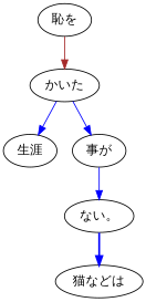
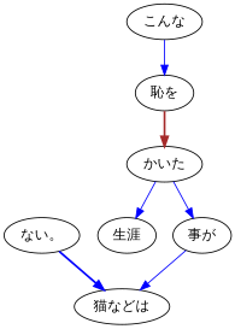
  digraph {
    edge [color=blue style=solid]
    n1 [label="猫などは"]
    n2 [label="ない。"]
    n3 [label="生涯"]
    n4 [label="かいた"]
    n5 [label="事が"]
+   n6 [label="こんな"]
    n7 [label="恥を"]
    n2 -> n1 [style=bold]
    n4 -> n3
    n4 -> n5
-   n5 -> n2
-   n7 -> n4 [color=brown]
+   n5 -> n1
+   n6 -> n7
+   n7 -> n4 [color=brown style=bold]
  }
